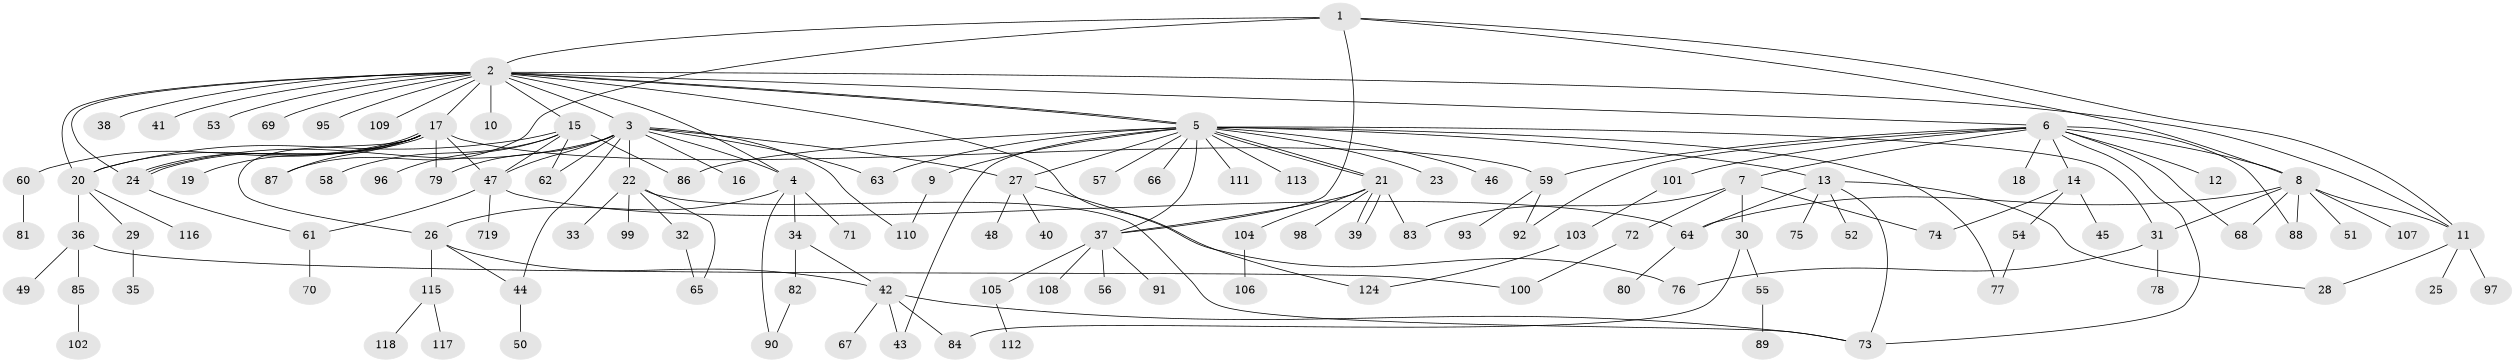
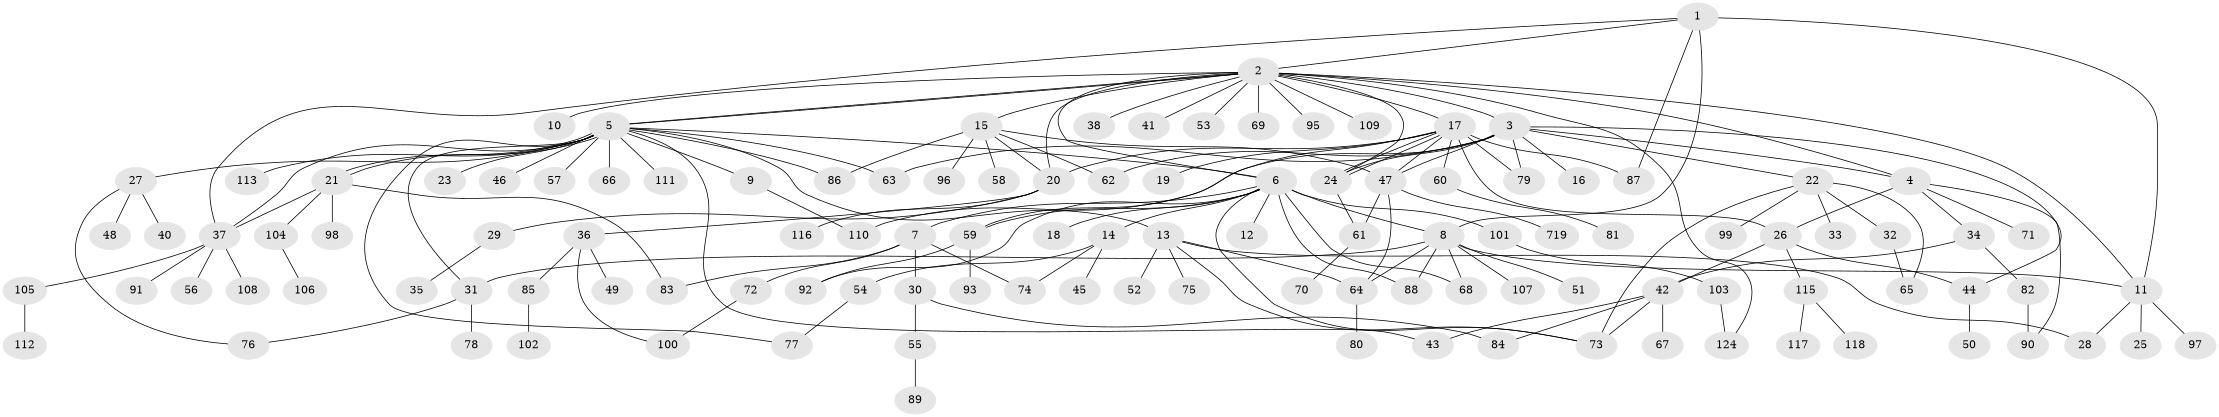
  graph {
    node [color=gray90 style=filled]
    1
    2
    8
    11
    37
    87
    3
    4
    5
    6
    10
    15
    17
    20
    24
    38
    41
    53
    69
    95
    109
    n22 [label=124]
    31
    68
    88
    51
    64
    107
    25
    28
    97
    56
    91
    105
    108
    16
    22
    27
    44
    47
    62
    63
    79
    110
    26
    34
    71
    90
    9
    13
    21
    23
    43
    46
    57
    66
    77
    86
    111
    113
    7
    12
    14
    18
    59
    73
    92
    101
    58
    96
    19
    60
    29
    36
    116
    61
    103
    32
    33
    65
    99
    40
    48
    76
    50
    n86 [label=719]
    42
    115
    82
    52
    75
    83
-   39
    98
    104
    78
    30
    72
    74
    45
    54
    93
    55
    84
    100
    80
    81
    35
    49
    85
    106
    70
    67
    117
    118
    89
    102
    112
    1 -- 2
    1 -- 8
    1 -- 11
    1 -- 37
    1 -- 87
    2 -- 11
    2 -- 3
    2 -- 4
    2 -- 5
    2 -- 5
    2 -- 6
    2 -- 10
    2 -- 15
    2 -- 17
    2 -- 20
    2 -- 24
    2 -- 38
    2 -- 41
    2 -- 53
    2 -- 69
    2 -- 95
    2 -- 109
    2 -- n22
    8 -- 11
    8 -- 31
    8 -- 68
    8 -- 88
    8 -- 51
    8 -- 64
    8 -- 107
    11 -- 25
    11 -- 28
    11 -- 97
    37 -- 56
    37 -- 91
    37 -- 105
    37 -- 108
    3 -- 4
    3 -- 24
    3 -- 16
    3 -- 22
-   3 -- 27
    3 -- 44
    3 -- 47
    3 -- 62
    3 -- 63
    3 -- 79
    3 -- 110
    4 -- 26
    4 -- 34
    4 -- 71
    4 -- 90
    5 -- 37
+   5 -- 6
    5 -- 31
    5 -- 27
    5 -- 63
    5 -- 9
    5 -- 13
    5 -- 21
    5 -- 21
    5 -- 23
    5 -- 43
    5 -- 46
    5 -- 57
    5 -- 66
    5 -- 77
    5 -- 86
    5 -- 111
    5 -- 113
    6 -- 8
    6 -- 68
    6 -- 88
    6 -- 7
    6 -- 12
    6 -- 14
    6 -- 18
    6 -- 59
    6 -- 73
    6 -- 92
    6 -- 101
    15 -- 20
    15 -- 47
    15 -- 62
    15 -- 86
    15 -- 58
    15 -- 96
    17 -- 87
    17 -- 20
    17 -- 24
    17 -- 24
    17 -- 47
    17 -- 79
    17 -- 26
    17 -- 59
    17 -- 19
    17 -- 60
    20 -- 29
    20 -- 36
    20 -- 116
    24 -- 61
    31 -- 76
    31 -- 78
    64 -- 80
    105 -- 112
    22 -- 73
    22 -- 32
    22 -- 33
    22 -- 65
    22 -- 99
    27 -- 40
    27 -- 48
    27 -- 76
    44 -- 50
    47 -- 64
    47 -- 61
    47 -- n86
    26 -- 44
    26 -- 42
    26 -- 115
    34 -- 42
    34 -- 82
    9 -- 110
    13 -- 64
    13 -- 28
    13 -- 73
    13 -- 52
    13 -- 75
    21 -- 37
    21 -- 83
-   21 -- 39
-   21 -- 39
    21 -- 98
    21 -- 104
    7 -- 83
    7 -- 30
    7 -- 72
    7 -- 74
    14 -- 74
    14 -- 45
    14 -- 54
    59 -- 92
    59 -- 93
    101 -- 103
    60 -- 81
    29 -- 35
    36 -- 100
    36 -- 49
    36 -- 85
    61 -- 70
    103 -- n22
    32 -- 65
    42 -- 43
    42 -- 73
    42 -- 84
    42 -- 67
    115 -- 117
    115 -- 118
    82 -- 90
    104 -- 106
    30 -- 55
    30 -- 84
    72 -- 100
    54 -- 77
    55 -- 89
    85 -- 102
  }
